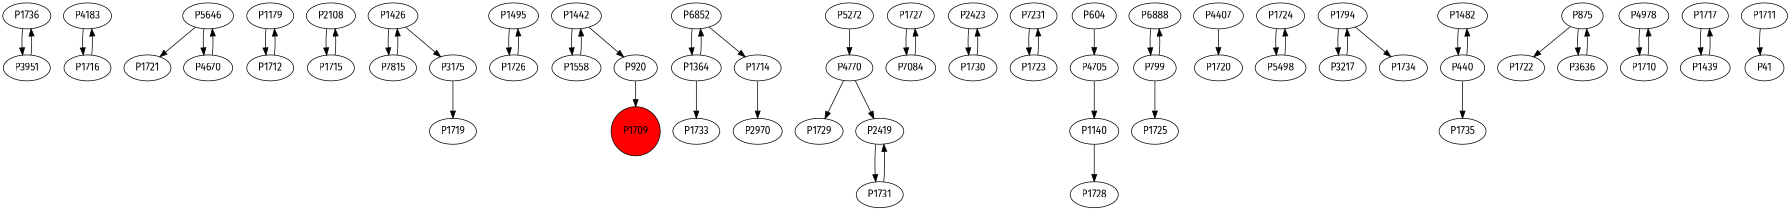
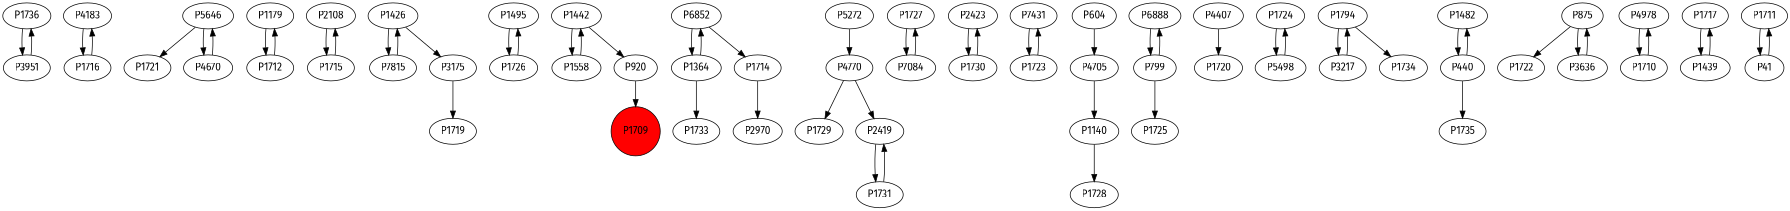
  digraph {
    fontname="Fira Sans"
    node [fontname="Fira Sans"]
    edge [fontname="Fira Sans"]
    P1736
    P3951
    P4183
    P1716
    P5646
    P1721
    P4670
    P1179
    P1712
    P2108
    P1715
    P1426
    P7815
    P3175
    P1719
    P1495
    P1726
    P1442
    P1558
    P920
    P1709 [fillcolor=red shape=circle style=filled]
    P1714
    P2970
    P1364
    P6852
    P1733
    P4770
    P1729
    P2419
    P5272
    P1731
    P1727
    P7084
    P2423
    P1730
-   P7431 [label=P7231]
+   P7431
    P1723
    n38 [label=P604]
    P4705
    P1140
    P1728
    P6888
    P799
    P1725
    P4407
    P1720
    P1724
    P5498
    P1794
    P3217
    P1734
    P1482
    P440
    P1735
    P875
    P1722
    P3636
    P4978
    P1710
    P1717
    P1439
    P1711
    P41
    P1736 -> P3951
    P3951 -> P1736
    P4183 -> P1716
    P1716 -> P4183
    P5646 -> P1721
    P5646 -> P4670
    P4670 -> P5646
    P1179 -> P1712
    P1712 -> P1179
    P2108 -> P1715
    P1715 -> P2108
    P1426 -> P7815
    P1426 -> P3175
    P7815 -> P1426
    P3175 -> P1719
    P1495 -> P1726
    P1726 -> P1495
    P1442 -> P1558
    P1442 -> P920
    P1558 -> P1442
    P920 -> P1709
    P1714 -> P2970
    P1364 -> P6852
    P1364 -> P1733
    P6852 -> P1714
    P6852 -> P1364
    P4770 -> P1729
    P4770 -> P2419
    P2419 -> P1731
    P5272 -> P4770
    P1731 -> P2419
    P1727 -> P7084
    P7084 -> P1727
    P2423 -> P1730
    P1730 -> P2423
    P7431 -> P1723
    P1723 -> P7431
    n38 -> P4705
    P4705 -> P1140
    P1140 -> P1728
    P6888 -> P799
    P799 -> P6888
    P799 -> P1725
    P4407 -> P1720
    P1724 -> P5498
    P5498 -> P1724
    P1794 -> P3217
    P1794 -> P1734
    P3217 -> P1794
    P1482 -> P440
    P440 -> P1482
    P440 -> P1735
    P875 -> P1722
    P875 -> P3636
    P3636 -> P875
    P4978 -> P1710
    P1710 -> P4978
    P1717 -> P1439
    P1439 -> P1717
    P1711 -> P41
+   P41 -> P1711
  }
